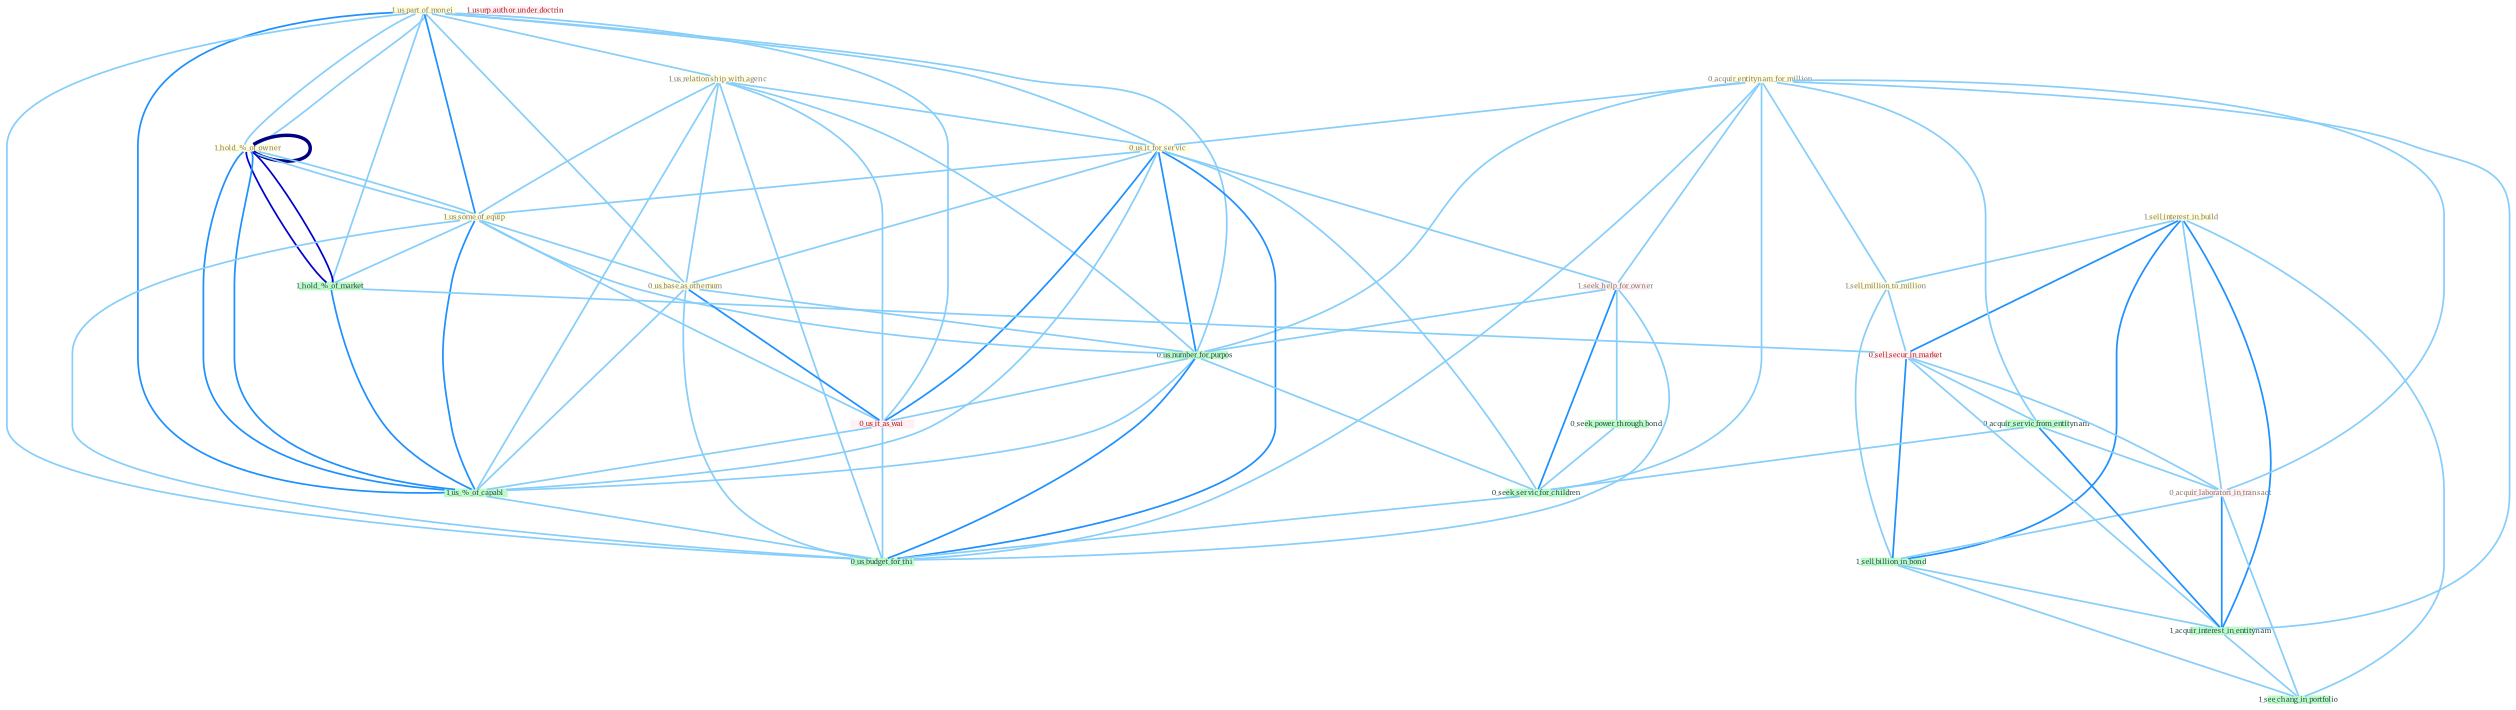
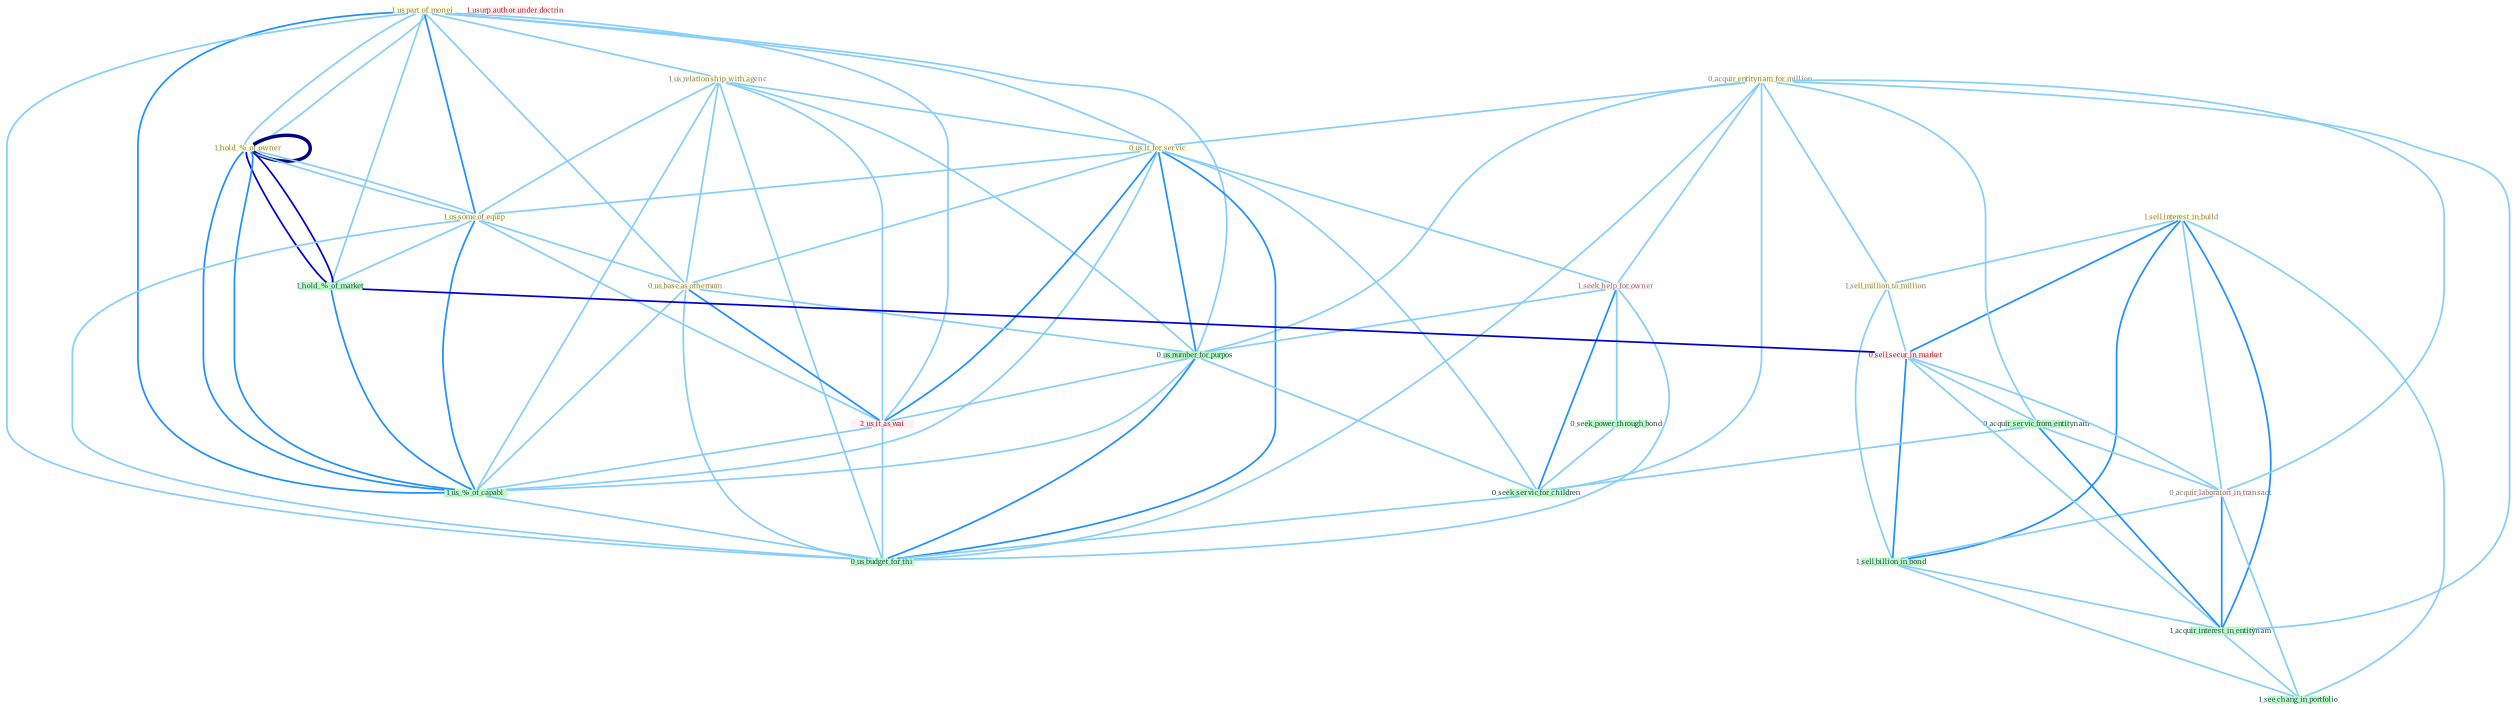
  graph {
    fontname=Merriweather
    node [color="#BDFCC9" fixedsize=true fontcolor="#8b7d6b" fontname=Merriweather fontsize=4 shape=polygon style=filled]
    edge [color="#87cefa" fontname=Merriweather w=1]
    "1_us_part_of_monei " [color="#ffffe0" height=.06 width=.5]
    "1_us_relationship_with_agenc " [color="#ffffe0" height=.06 width=.5]
    "1_sell_interest_in_build " [color="#ffffe0" height=.06 width=.5]
    n4 [color="#ffffe0" height=.06 label="1_hold_%_of_owner" width=.5]
    "0_acquir_entitynam_for_million " [color="#ffffe0" height=.06 width=.5]
    "0_us_it_for_servic " [color="#ffffe0" height=.06 width=.5]
    "1_sell_million_to_million " [color="#ffffe0" height=.06 width=.5]
    "1_us_some_of_equip " [color="#ffffe0" height=.06 width=.5]
    "0_us_base_as_othernum " [color="#ffffe0" height=.06 width=.5]
    "1_seek_help_for_owner " [color="#fff0f5" height=.06 width=.5]
    "0_acquir_laboratori_in_transact " [color="#fff0f5" height=.06 width=.5]
-   "0_us_it_as_wai " [color="#fff0f5" fontcolor="#b22222" height=.06 width=.5]
+   "0_us_it_as_wai " [color="#fff0f5" fontcolor="#b22222" height=.06 width=.5 label="2_us_it_as_wai"]
    "1_usurp_author_under_doctrin " [color="#fff0f5" fontcolor="#b22222" height=.06 width=.5]
    "0_sell_secur_in_market " [color="#fff0f5" fontcolor="#b22222" height=.06 width=.5]
    "1_hold_%_of_market " [fontcolor="#2f4f4f" height=.06 width=.5]
    "0_us_number_for_purpos " [fontcolor="#2f4f4f" height=.06 width=.5]
    "1_us_%_of_capabl " [fontcolor="#2f4f4f" height=.06 width=.5]
    "0_us_budget_for_thi " [fontcolor="#2f4f4f" height=.06 width=.5]
    "1_sell_billion_in_bond " [fontcolor="#2f4f4f" height=.06 width=.5]
    "1_acquir_interest_in_entitynam " [fontcolor="#2f4f4f" height=.06 width=.5]
    "1_see_chang_in_portfolio " [fontcolor="#2f4f4f" height=.06 width=.5]
    "0_acquir_servic_from_entitynam " [fontcolor="#2f4f4f" height=.06 width=.5]
    "0_seek_servic_for_children " [fontcolor="#2f4f4f" height=.06 width=.5]
    n24 [fontcolor="#2f4f4f" height=.06 label="0_seek_power_through_bond" width=.5]
    subgraph sub_1 {
      "1_us_part_of_monei "
      "1_us_relationship_with_agenc "
      "1_sell_interest_in_build "
      n4
      "0_acquir_entitynam_for_million "
      "0_us_it_for_servic "
      "1_sell_million_to_million "
      "1_us_some_of_equip "
      "0_us_base_as_othernum "
    }
    subgraph sub_2 {
      "1_seek_help_for_owner "
      "0_acquir_laboratori_in_transact "
      "0_us_it_as_wai "
      "1_usurp_author_under_doctrin "
      "0_sell_secur_in_market "
    }
    "1_us_part_of_monei " -- "1_us_relationship_with_agenc "
    "1_us_part_of_monei " -- n4
    "1_us_part_of_monei " -- n4
    "1_us_part_of_monei " -- "0_us_it_for_servic "
    "1_us_part_of_monei " -- "1_us_some_of_equip " [color="#1e90ff" w=2]
    "1_us_part_of_monei " -- "0_us_base_as_othernum "
    "1_us_part_of_monei " -- "0_us_it_as_wai "
    "1_us_part_of_monei " -- "1_hold_%_of_market "
    "1_us_part_of_monei " -- "0_us_number_for_purpos "
    "1_us_part_of_monei " -- "1_us_%_of_capabl " [color="#1e90ff" w=2]
    "1_us_part_of_monei " -- "0_us_budget_for_thi "
    "1_us_relationship_with_agenc " -- "0_us_it_for_servic "
    "1_us_relationship_with_agenc " -- "1_us_some_of_equip "
    "1_us_relationship_with_agenc " -- "0_us_base_as_othernum "
    "1_us_relationship_with_agenc " -- "0_us_it_as_wai "
    "1_us_relationship_with_agenc " -- "0_us_number_for_purpos "
    "1_us_relationship_with_agenc " -- "1_us_%_of_capabl "
    "1_us_relationship_with_agenc " -- "0_us_budget_for_thi "
    "1_sell_interest_in_build " -- "1_sell_million_to_million "
    "1_sell_interest_in_build " -- "0_acquir_laboratori_in_transact "
    "1_sell_interest_in_build " -- "0_sell_secur_in_market " [color="#1e90ff" w=2]
    "1_sell_interest_in_build " -- "1_sell_billion_in_bond " [color="#1e90ff" w=2]
    "1_sell_interest_in_build " -- "1_acquir_interest_in_entitynam " [color="#1e90ff" w=2]
    "1_sell_interest_in_build " -- "1_see_chang_in_portfolio "
    n4 -- n4 [color="#000080" style=bold w=4]
    n4 -- "1_us_some_of_equip "
    n4 -- "1_us_some_of_equip "
    n4 -- "1_hold_%_of_market " [color="#0000cd" w=3]
    n4 -- "1_hold_%_of_market " [color="#0000cd" w=3]
    n4 -- "1_us_%_of_capabl " [color="#1e90ff" w=2]
    n4 -- "1_us_%_of_capabl " [color="#1e90ff" w=2]
    "0_acquir_entitynam_for_million " -- "0_us_it_for_servic "
    "0_acquir_entitynam_for_million " -- "1_sell_million_to_million "
    "0_acquir_entitynam_for_million " -- "1_seek_help_for_owner "
    "0_acquir_entitynam_for_million " -- "0_acquir_laboratori_in_transact "
    "0_acquir_entitynam_for_million " -- "0_us_number_for_purpos "
    "0_acquir_entitynam_for_million " -- "0_us_budget_for_thi "
    "0_acquir_entitynam_for_million " -- "1_acquir_interest_in_entitynam "
    "0_acquir_entitynam_for_million " -- "0_acquir_servic_from_entitynam "
    "0_acquir_entitynam_for_million " -- "0_seek_servic_for_children "
    "0_us_it_for_servic " -- "1_us_some_of_equip "
    "0_us_it_for_servic " -- "0_us_base_as_othernum "
    "0_us_it_for_servic " -- "1_seek_help_for_owner "
    "0_us_it_for_servic " -- "0_us_it_as_wai " [color="#1e90ff" w=2]
    "0_us_it_for_servic " -- "0_us_number_for_purpos " [color="#1e90ff" w=2]
    "0_us_it_for_servic " -- "1_us_%_of_capabl "
    "0_us_it_for_servic " -- "0_us_budget_for_thi " [color="#1e90ff" w=2]
    "0_us_it_for_servic " -- "0_seek_servic_for_children "
    "1_sell_million_to_million " -- "0_sell_secur_in_market "
    "1_sell_million_to_million " -- "1_sell_billion_in_bond "
    "1_us_some_of_equip " -- "0_us_base_as_othernum "
    "1_us_some_of_equip " -- "0_us_it_as_wai "
    "1_us_some_of_equip " -- "1_hold_%_of_market "
-   "1_us_some_of_equip " -- "0_us_number_for_purpos "
    "1_us_some_of_equip " -- "1_us_%_of_capabl " [color="#1e90ff" w=2]
    "1_us_some_of_equip " -- "0_us_budget_for_thi "
    "0_us_base_as_othernum " -- "0_us_it_as_wai " [color="#1e90ff" w=2]
    "0_us_base_as_othernum " -- "0_us_number_for_purpos "
    "0_us_base_as_othernum " -- "1_us_%_of_capabl "
    "0_us_base_as_othernum " -- "0_us_budget_for_thi "
    "1_seek_help_for_owner " -- "0_us_number_for_purpos "
    "1_seek_help_for_owner " -- "0_us_budget_for_thi "
    "1_seek_help_for_owner " -- "0_seek_servic_for_children " [color="#1e90ff" w=2]
    "1_seek_help_for_owner " -- n24
    "0_acquir_laboratori_in_transact " -- "0_sell_secur_in_market "
    "0_acquir_laboratori_in_transact " -- "1_sell_billion_in_bond "
    "0_acquir_laboratori_in_transact " -- "1_acquir_interest_in_entitynam " [color="#1e90ff" w=2]
    "0_acquir_laboratori_in_transact " -- "1_see_chang_in_portfolio "
    "0_us_it_as_wai " -- "1_us_%_of_capabl "
    "0_us_it_as_wai " -- "0_us_budget_for_thi "
    "0_sell_secur_in_market " -- "1_acquir_interest_in_entitynam "
    "0_sell_secur_in_market " -- "0_acquir_servic_from_entitynam "
-   "1_hold_%_of_market " -- "0_sell_secur_in_market "
+   "1_hold_%_of_market " -- "0_sell_secur_in_market " [color="#0000cd"]
    "1_hold_%_of_market " -- "1_us_%_of_capabl " [color="#1e90ff" w=2]
    "0_us_number_for_purpos " -- "0_us_it_as_wai "
    "0_us_number_for_purpos " -- "1_us_%_of_capabl "
    "0_us_number_for_purpos " -- "0_us_budget_for_thi " [color="#1e90ff" w=2]
    "0_us_number_for_purpos " -- "0_seek_servic_for_children "
    "1_us_%_of_capabl " -- "0_us_budget_for_thi "
    "1_sell_billion_in_bond " -- "0_sell_secur_in_market " [color="#1e90ff" w=2]
    "1_sell_billion_in_bond " -- "1_acquir_interest_in_entitynam "
    "1_sell_billion_in_bond " -- "1_see_chang_in_portfolio "
    "1_acquir_interest_in_entitynam " -- "1_see_chang_in_portfolio "
    "0_acquir_servic_from_entitynam " -- "0_acquir_laboratori_in_transact "
    "0_acquir_servic_from_entitynam " -- "1_acquir_interest_in_entitynam " [color="#1e90ff" w=2]
    "0_acquir_servic_from_entitynam " -- "0_seek_servic_for_children "
    "0_seek_servic_for_children " -- "0_us_budget_for_thi "
    n24 -- "0_seek_servic_for_children "
  }
